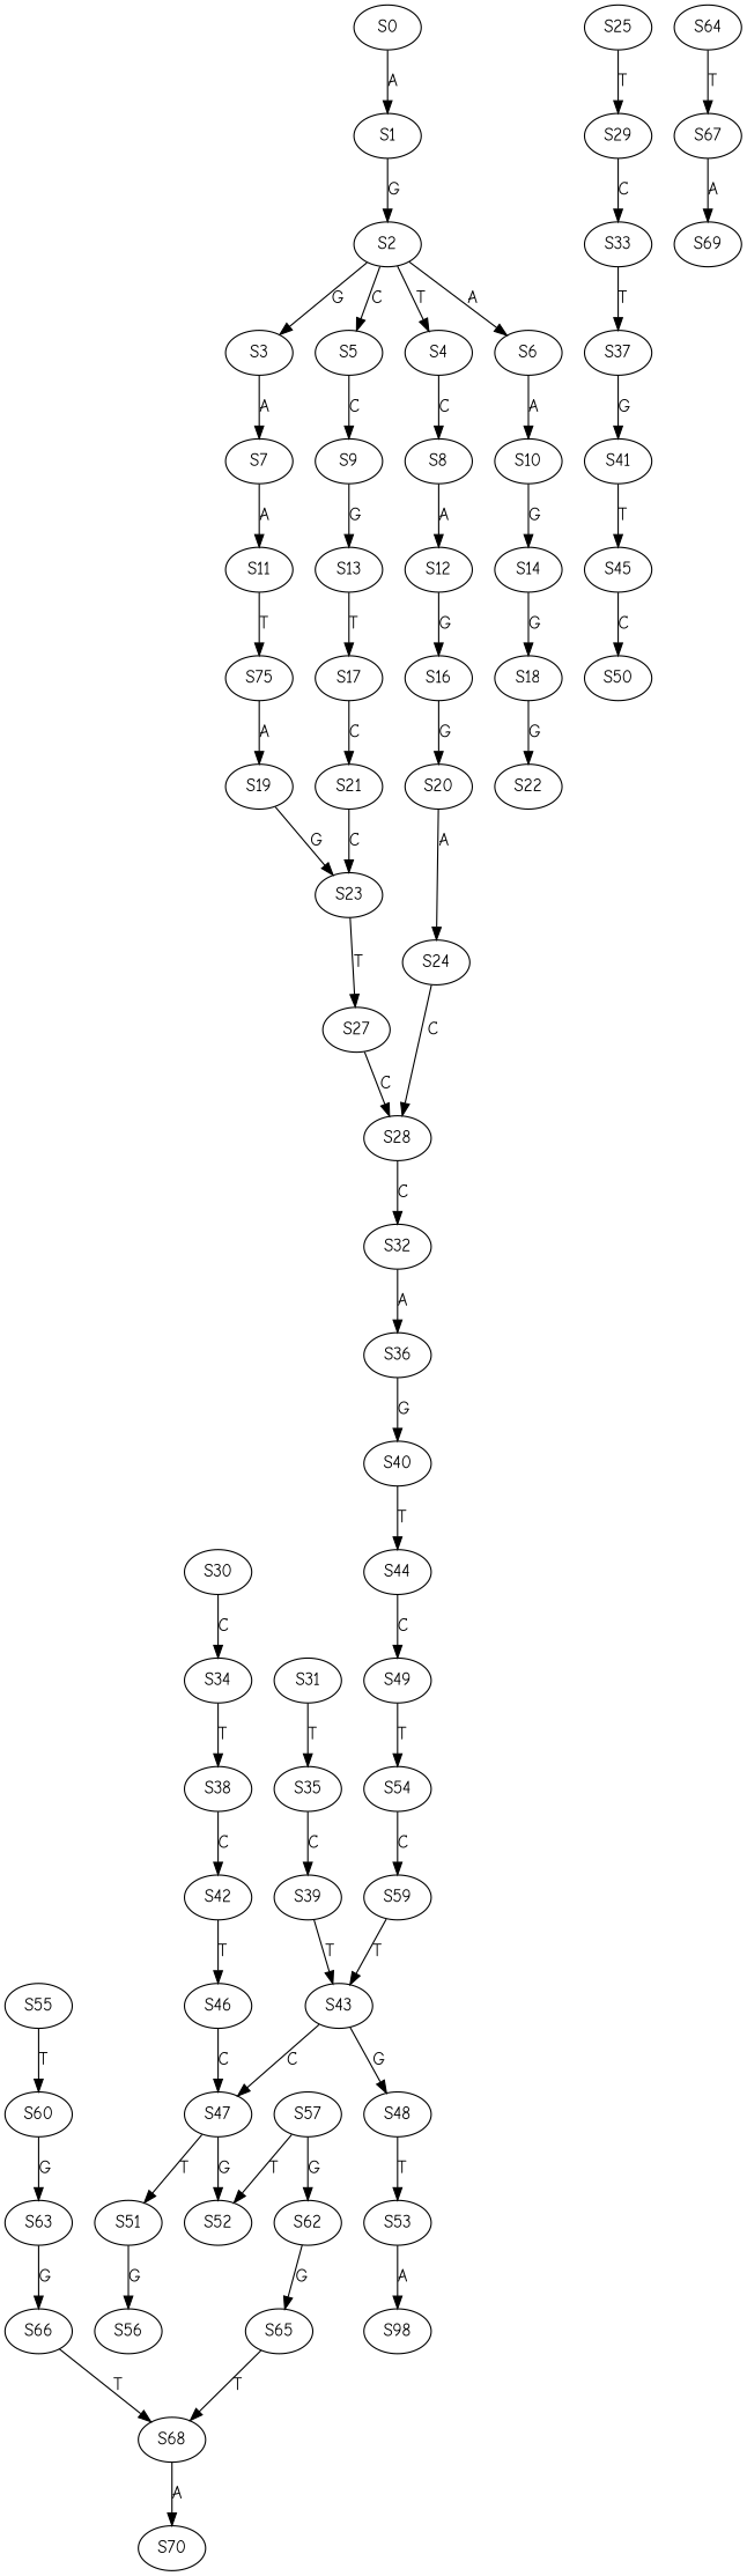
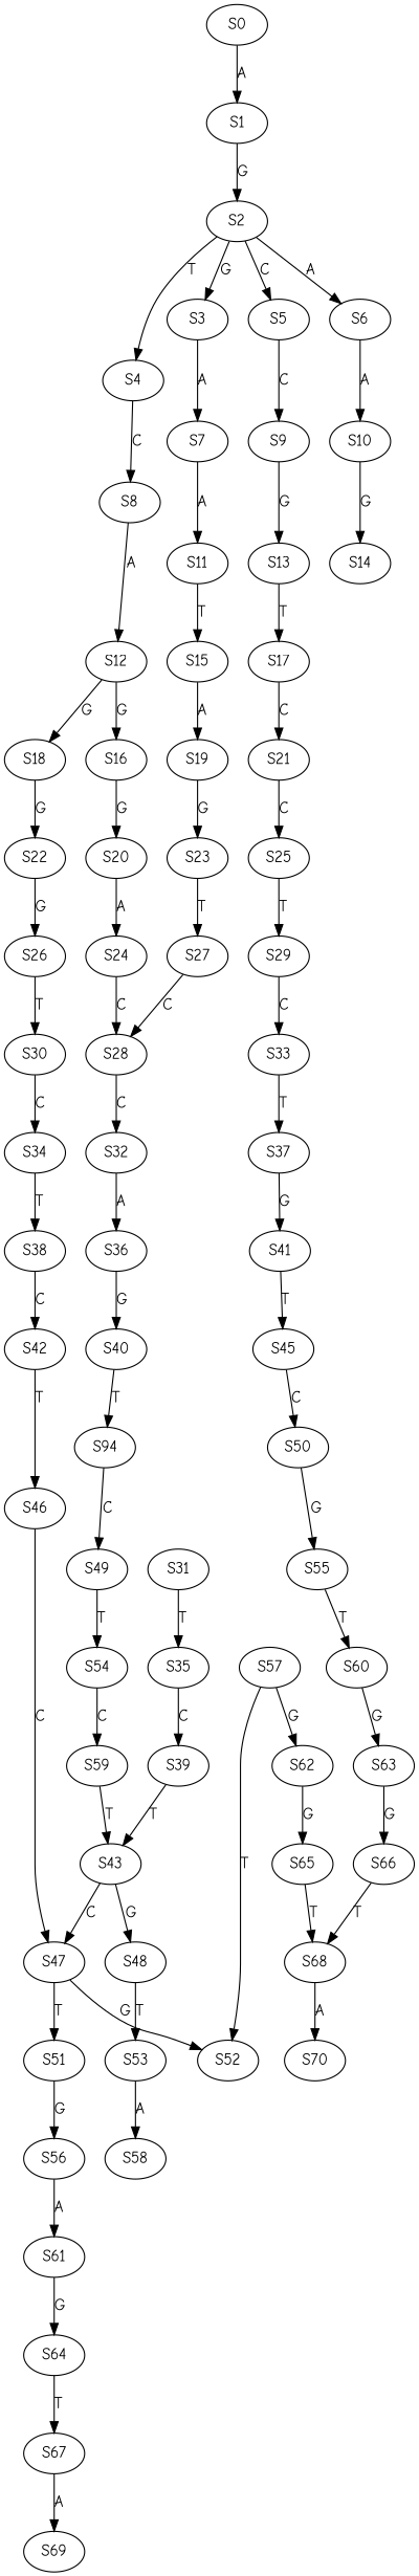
  strict digraph {
    fontname="Comic Neue"
    node [fontname="Comic Neue"]
    edge [fontname="Comic Neue"]
    S0
    S1
    S2
    S3
    S4
    S5
    S6
    S7
    S8
    S9
    S10
    S11
    S12
    S13
    S14
-   S15 [label=S75]
+   S15
    S16
    S17
    S18
    S19
    S20
    S21
    S22
    S23
    S24
    S25
+   S26
    S27
    S28
    S29
    S30
    S32
    S33
    S34
    S31
    S35
    S36
    S37
    S38
    S39
    S40
    S41
    S42
    S43
-   S44
+   S44 [label=S94]
    S45
    S46
    S47
    S48
    S49
    S50
    S51
    S52
    S53
    S54
    S55
    S56
-   S58 [label=S98]
+   S58
    S59
    S60
+   S61
    S57
    S62
    S63
    S64
    S65
    S66
    S67
    S68
    S69
    S70
    S0 -> S1 [label=A]
    S1 -> S2 [label=G]
    S2 -> S3 [label=G]
    S2 -> S4 [label=T]
    S2 -> S5 [label=C]
    S2 -> S6 [label=A]
    S3 -> S7 [label=A]
    S4 -> S8 [label=C]
    S5 -> S9 [label=C]
    S6 -> S10 [label=A]
    S7 -> S11 [label=A]
    S8 -> S12 [label=A]
    S9 -> S13 [label=G]
    S10 -> S14 [label=G]
    S11 -> S15 [label=T]
    S12 -> S16 [label=G]
    S13 -> S17 [label=T]
-   S14 -> S18 [label=G]
+   S12 -> S18 [label=G]
    S15 -> S19 [label=A]
    S16 -> S20 [label=G]
    S17 -> S21 [label=C]
    S18 -> S22 [label=G]
    S19 -> S23 [label=G]
    S20 -> S24 [label=A]
-   S21 -> S23 [label=C]
+   S21 -> S25 [label=C]
+   S22 -> S26 [label=G]
    S23 -> S27 [label=T]
    S24 -> S28 [label=C]
    S25 -> S29 [label=T]
+   S26 -> S30 [label=T]
    S27 -> S28 [label=C]
    S28 -> S32 [label=C]
    S29 -> S33 [label=C]
    S30 -> S34 [label=C]
    S32 -> S36 [label=A]
    S33 -> S37 [label=T]
    S34 -> S38 [label=T]
    S31 -> S35 [label=T]
    S35 -> S39 [label=C]
    S36 -> S40 [label=G]
    S37 -> S41 [label=G]
    S38 -> S42 [label=C]
    S39 -> S43 [label=T]
    S40 -> S44 [label=T]
    S41 -> S45 [label=T]
    S42 -> S46 [label=T]
    S43 -> S47 [label=C]
    S43 -> S48 [label=G]
    S44 -> S49 [label=C]
    S45 -> S50 [label=C]
    S46 -> S47 [label=C]
    S47 -> S51 [label=T]
    S47 -> S52 [label=G]
    S48 -> S53 [label=T]
    S49 -> S54 [label=T]
+   S50 -> S55 [label=G]
    S51 -> S56 [label=G]
    S53 -> S58 [label=A]
    S54 -> S59 [label=C]
    S55 -> S60 [label=T]
+   S56 -> S61 [label=A]
    S59 -> S43 [label=T]
    S60 -> S63 [label=G]
+   S61 -> S64 [label=G]
    S57 -> S52 [label=T]
    S57 -> S62 [label=G]
    S62 -> S65 [label=G]
    S63 -> S66 [label=G]
    S64 -> S67 [label=T]
    S65 -> S68 [label=T]
    S66 -> S68 [label=T]
    S67 -> S69 [label=A]
    S68 -> S70 [label=A]
  }
